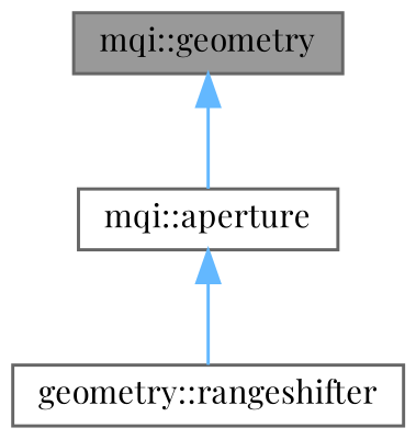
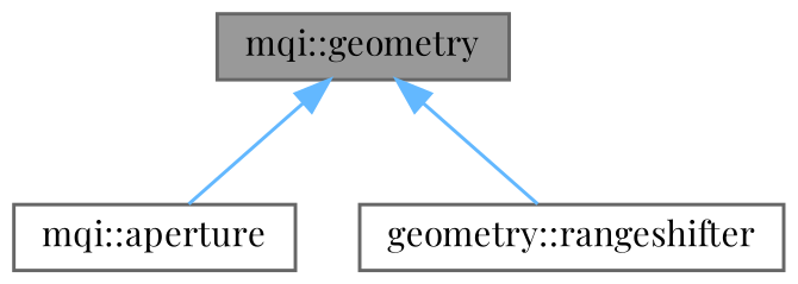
  digraph {
    fontname="Playfair Display"
    node [color=gray40 fillcolor=white fontname="Playfair Display" fontsize=10 shape=box style=filled]
    edge [color=steelblue1 dir=back fontname="Playfair Display" fontsize=10 labelfontname=Helvetica labelfontsize=10 style=solid]
    n1 [fillcolor=grey60 fontcolor=black height=0.2 label="mqi::geometry" width=0.4]
    n2 [height=0.2 label="mqi::aperture" width=0.4]
    n3 [height=0.2 label="geometry::rangeshifter" width=0.4]
    n1 -> n2
-   n2 -> n3
+   n1 -> n3
  }
